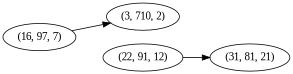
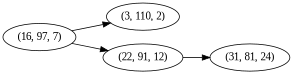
  digraph {
    fontname="Liberation Serif"
    rankdir=LR
    node [fontname="Liberation Serif"]
    edge [fontname="Liberation Serif"]
    "(16, 97, 7)"
-   "(3, 110, 2)" [label="(3, 710, 2)"]
+   "(3, 110, 2)"
    "(22, 91, 12)"
-   "(31, 81, 21)"
+   "(31, 81, 21)" [label="(31, 81, 24)"]
    "(16, 97, 7)" -> "(3, 110, 2)"
+   "(16, 97, 7)" -> "(22, 91, 12)"
    "(22, 91, 12)" -> "(31, 81, 21)"
  }
